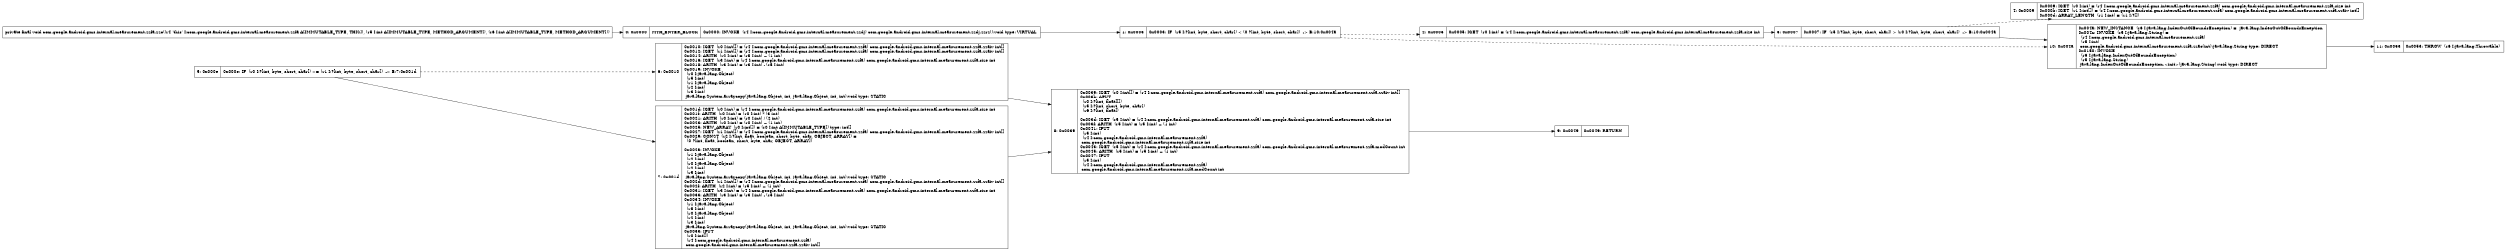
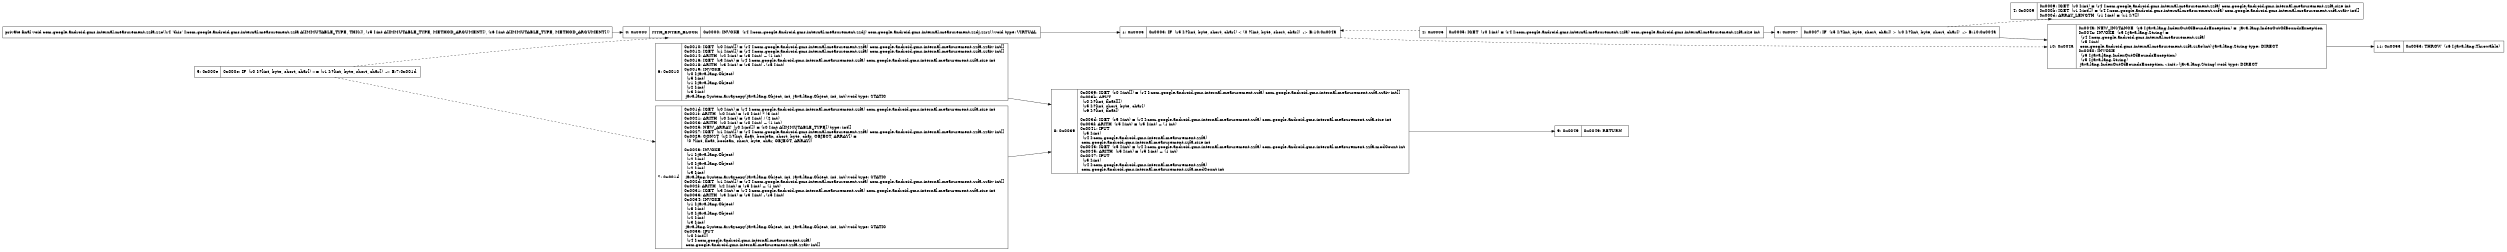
  digraph {
    rankdir=LR
    node [shape=record]
    n1 [label="{0\:\ 0x0000|MTH_ENTER_BLOCK\l|0x0000: INVOKE  (r4 I:com.google.android.gms.internal.measurement.zzdj) com.google.android.gms.internal.measurement.zzdj.zzrz():void type: VIRTUAL \l}"]
    n2 [label="{1\:\ 0x0003|0x0003: IF  (r5 I:?[int, byte, short, char]) \< (0 ?[int, byte, short, char])  \-\> B:10:0x004a \l}"]
    n3 [label="{2\:\ 0x0005|0x0005: IGET  (r0 I:int) = (r4 I:com.google.android.gms.internal.measurement.zzfa) com.google.android.gms.internal.measurement.zzfa.size int \l}"]
-   n4 [label="{10\:\ 0x004a|0x004a: NEW_INSTANCE  (r6 I:java.lang.IndexOutOfBoundsException) =  java.lang.IndexOutOfBoundsException \l0x004c: INVOKE  (r5 I:java.lang.String) = \l  (r4 I:com.google.android.gms.internal.measurement.zzfa)\l  (r5 I:int)\l com.google.android.gms.internal.measurement.zzfa.zzao(int):java.lang.String type: DIRECT \l0x0150: INVOKE  \l  (r6 I:java.lang.IndexOutOfBoundsException)\l  (r5 I:java.lang.String)\l java.lang.IndexOutOfBoundsException.\<init\>(java.lang.String):void type: DIRECT \l}"]
+   n4 [label="{10\:\ 0x004a|0x004a: NEW_INSTANCE  (r6 I:java.lang.IndexOutOfBoundsException) =  java.lang.IndexOutOfBoundsException \l0x004c: INVOKE  (r5 I:java.lang.String) = \l  (r4 I:com.google.android.gms.internal.measurement.zzfa)\l  (r5 I:int)\l com.google.android.gms.internal.measurement.zzfa.zzao(int):java.lang.String type: DIRECT \l0x0050: INVOKE  \l  (r6 I:java.lang.IndexOutOfBoundsException)\l  (r5 I:java.lang.String)\l java.lang.IndexOutOfBoundsException.\<init\>(java.lang.String):void type: DIRECT \l}"]
    n5 [label="{3\:\ 0x0007|0x0007: IF  (r5 I:?[int, byte, short, char]) \> (r0 I:?[int, byte, short, char])  \-\> B:10:0x004a \l}"]
    n6 [label="{11\:\ 0x0053|0x0053: THROW  (r6 I:java.lang.Throwable) \l}"]
    n7 [label="{4\:\ 0x0009|0x0009: IGET  (r0 I:int) = (r4 I:com.google.android.gms.internal.measurement.zzfa) com.google.android.gms.internal.measurement.zzfa.size int \l0x000b: IGET  (r1 I:int[]) = (r4 I:com.google.android.gms.internal.measurement.zzfa) com.google.android.gms.internal.measurement.zzfa.zzaiv int[] \l0x000d: ARRAY_LENGTH  (r1 I:int) = (r1 I:?[]) \l}"]
    n8 [label="{5\:\ 0x000e|0x000e: IF  (r0 I:?[int, byte, short, char]) \>= (r1 I:?[int, byte, short, char])  \-\> B:7:0x001d \l}"]
    n9 [label="{6\:\ 0x0010|0x0010: IGET  (r0 I:int[]) = (r4 I:com.google.android.gms.internal.measurement.zzfa) com.google.android.gms.internal.measurement.zzfa.zzaiv int[] \l0x0012: IGET  (r1 I:int[]) = (r4 I:com.google.android.gms.internal.measurement.zzfa) com.google.android.gms.internal.measurement.zzfa.zzaiv int[] \l0x0014: ARITH  (r2 I:int) = (r5 I:int) + (1 int) \l0x0016: IGET  (r3 I:int) = (r4 I:com.google.android.gms.internal.measurement.zzfa) com.google.android.gms.internal.measurement.zzfa.size int \l0x0018: ARITH  (r3 I:int) = (r3 I:int) \- (r5 I:int) \l0x0019: INVOKE  \l  (r0 I:java.lang.Object)\l  (r5 I:int)\l  (r1 I:java.lang.Object)\l  (r2 I:int)\l  (r3 I:int)\l java.lang.System.arraycopy(java.lang.Object, int, java.lang.Object, int, int):void type: STATIC \l}"]
    n10 [label="{7\:\ 0x001d|0x001d: IGET  (r0 I:int) = (r4 I:com.google.android.gms.internal.measurement.zzfa) com.google.android.gms.internal.measurement.zzfa.size int \l0x001f: ARITH  (r0 I:int) = (r0 I:int) * (3 int) \l0x0021: ARITH  (r0 I:int) = (r0 I:int) \/ (2 int) \l0x0023: ARITH  (r0 I:int) = (r0 I:int) + (1 int) \l0x0025: NEW_ARRAY  (r0 I:int[]) = (r0 I:int A[IMMUTABLE_TYPE]) type: int[] \l0x0027: IGET  (r1 I:int[]) = (r4 I:com.google.android.gms.internal.measurement.zzfa) com.google.android.gms.internal.measurement.zzfa.zzaiv int[] \l0x0029: CONST  (r2 I:?[int, float, boolean, short, byte, char, OBJECT, ARRAY]) = \l  (0 ?[int, float, boolean, short, byte, char, OBJECT, ARRAY])\l \l0x002a: INVOKE  \l  (r1 I:java.lang.Object)\l  (r2 I:int)\l  (r0 I:java.lang.Object)\l  (r2 I:int)\l  (r5 I:int)\l java.lang.System.arraycopy(java.lang.Object, int, java.lang.Object, int, int):void type: STATIC \l0x002d: IGET  (r1 I:int[]) = (r4 I:com.google.android.gms.internal.measurement.zzfa) com.google.android.gms.internal.measurement.zzfa.zzaiv int[] \l0x002f: ARITH  (r2 I:int) = (r5 I:int) + (1 int) \l0x0031: IGET  (r3 I:int) = (r4 I:com.google.android.gms.internal.measurement.zzfa) com.google.android.gms.internal.measurement.zzfa.size int \l0x0033: ARITH  (r3 I:int) = (r3 I:int) \- (r5 I:int) \l0x0034: INVOKE  \l  (r1 I:java.lang.Object)\l  (r5 I:int)\l  (r0 I:java.lang.Object)\l  (r2 I:int)\l  (r3 I:int)\l java.lang.System.arraycopy(java.lang.Object, int, java.lang.Object, int, int):void type: STATIC \l0x0033: IPUT  \l  (r0 I:int[])\l  (r4 I:com.google.android.gms.internal.measurement.zzfa)\l com.google.android.gms.internal.measurement.zzfa.zzaiv int[] \l}"]
    n11 [label="{8\:\ 0x0039|0x0039: IGET  (r0 I:int[]) = (r4 I:com.google.android.gms.internal.measurement.zzfa) com.google.android.gms.internal.measurement.zzfa.zzaiv int[] \l0x003b: APUT  \l  (r0 I:?[int, float][])\l  (r5 I:?[int, short, byte, char])\l  (r6 I:?[int, float])\l \l0x003d: IGET  (r5 I:int) = (r4 I:com.google.android.gms.internal.measurement.zzfa) com.google.android.gms.internal.measurement.zzfa.size int \l0x003f: ARITH  (r5 I:int) = (r5 I:int) + (1 int) \l0x0041: IPUT  \l  (r5 I:int)\l  (r4 I:com.google.android.gms.internal.measurement.zzfa)\l com.google.android.gms.internal.measurement.zzfa.size int \l0x0043: IGET  (r5 I:int) = (r4 I:com.google.android.gms.internal.measurement.zzfa) com.google.android.gms.internal.measurement.zzfa.modCount int \l0x0045: ARITH  (r5 I:int) = (r5 I:int) + (1 int) \l0x0047: IPUT  \l  (r5 I:int)\l  (r4 I:com.google.android.gms.internal.measurement.zzfa)\l com.google.android.gms.internal.measurement.zzfa.modCount int \l}"]
    n12 [label="{9\:\ 0x0049|0x0049: RETURN   \l}"]
    n13 [label="{private final void com.google.android.gms.internal.measurement.zzfa.zzo((r4 'this' I:com.google.android.gms.internal.measurement.zzfa A[IMMUTABLE_TYPE, THIS]), (r5 I:int A[IMMUTABLE_TYPE, METHOD_ARGUMENT]), (r6 I:int A[IMMUTABLE_TYPE, METHOD_ARGUMENT])) }"]
    n1 -> n2
-   n2 -> n3 [style=dashed]
+   n3 -> n2 [style=dashed]
    n2 -> n4 [style=dashed]
    n3 -> n5
    n4 -> n6
    n5 -> n4
    n5 -> n7 [style=dashed]
-   n8 -> n9 [style=dashed]
-   n8 -> n10
+   n8 -> n1 [style=dashed]
+   n8 -> n10 [style=dashed]
    n9 -> n11
    n10 -> n11
    n11 -> n12
    n13 -> n1
  }
